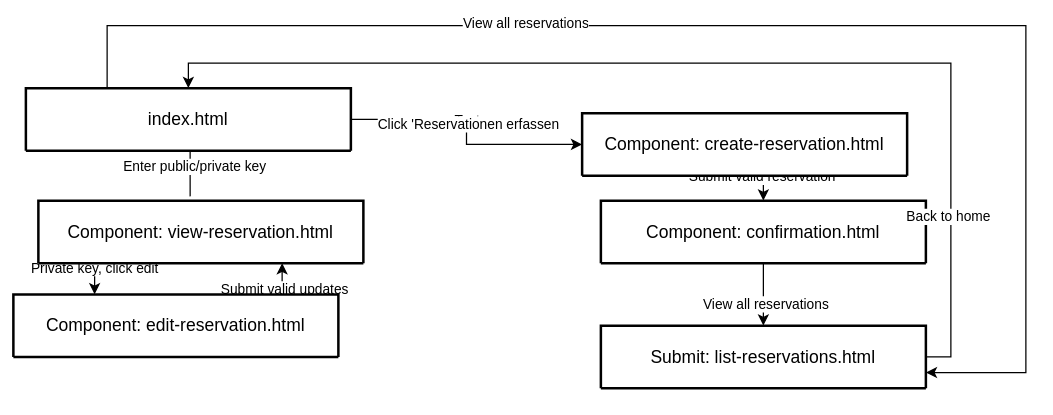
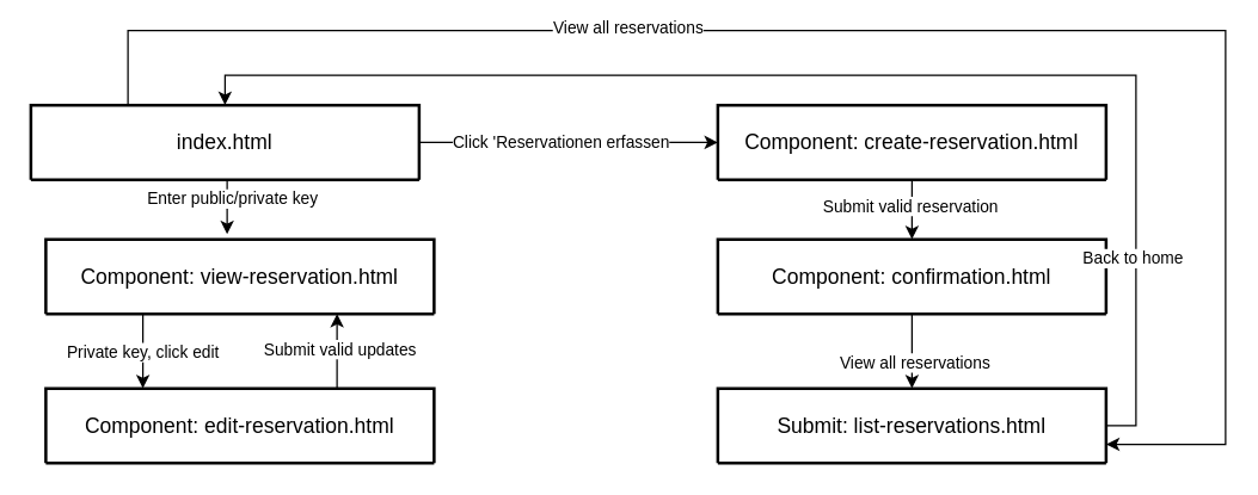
  <mxCell id="0" />
  <mxCell id="1" parent="0" />
  <mxCell id="2" style="edgeStyle=orthogonalEdgeStyle;rounded=0;orthogonalLoop=1;jettySize=auto;html=1;exitX=1;exitY=0.5;exitDx=0;exitDy=0;entryX=0;entryY=0.5;entryDx=0;entryDy=0;" edge="1" parent="1" source="7" target="10"><mxGeometry relative="1" as="geometry" /></mxCell>
  <mxCell id="3" value="Text" style="edgeLabel;html=1;align=center;verticalAlign=middle;resizable=0;points=[];" vertex="1" connectable="0" parent="2"><mxGeometry x="-0.1" relative="1" as="geometry"><mxPoint as="offset" /></mxGeometry></mxCell>
  <mxCell id="4" value="Click 'Reservationen erfassen" style="edgeLabel;html=1;align=center;verticalAlign=middle;resizable=0;points=[];" vertex="1" connectable="0" parent="2"><mxGeometry x="-0.065" y="1" relative="1" as="geometry"><mxPoint as="offset" /></mxGeometry></mxCell>
  <mxCell id="5" style="edgeStyle=orthogonalEdgeStyle;rounded=0;orthogonalLoop=1;jettySize=auto;html=1;exitX=0.25;exitY=0;exitDx=0;exitDy=0;entryX=1;entryY=0.75;entryDx=0;entryDy=0;" edge="1" parent="1" source="7" target="22"><mxGeometry relative="1" as="geometry"><Array as="points"><mxPoint x="85" y="20" /><mxPoint x="820" y="20" /><mxPoint x="820" y="298" /></Array></mxGeometry></mxCell>
  <mxCell id="6" value="View all reservations" style="edgeLabel;html=1;align=center;verticalAlign=middle;resizable=0;points=[];" vertex="1" connectable="0" parent="5"><mxGeometry x="-0.328" y="3" relative="1" as="geometry"><mxPoint as="offset" /></mxGeometry></mxCell>
  <mxCell id="7" value="&lt;p style=&quot;white-space: pre-wrap;&quot; dir=&quot;auto&quot;&gt;index.html&lt;/p&gt;" style="swimlane;childLayout=stackLayout;horizontal=1;startSize=50;horizontalStack=0;rounded=1;fontSize=14;fontStyle=0;strokeWidth=2;resizeParent=0;resizeLast=1;shadow=0;dashed=0;align=center;arcSize=4;whiteSpace=wrap;html=1;" parent="1" vertex="1"><mxGeometry x="20" y="70" width="260" height="50" as="geometry" /></mxCell>
  <mxCell id="8" style="edgeStyle=orthogonalEdgeStyle;rounded=0;orthogonalLoop=1;jettySize=auto;html=1;exitX=0.5;exitY=1;exitDx=0;exitDy=0;entryX=0.5;entryY=0;entryDx=0;entryDy=0;" edge="1" parent="1" source="10" target="19"><mxGeometry relative="1" as="geometry" /></mxCell>
  <mxCell id="9" value="Submit valid reservation" style="edgeLabel;html=1;align=center;verticalAlign=middle;resizable=0;points=[];" vertex="1" connectable="0" parent="8"><mxGeometry x="-0.15" y="-2" relative="1" as="geometry"><mxPoint as="offset" /></mxGeometry></mxCell>
- <mxCell id="10" value="&lt;p style=&quot;white-space: pre-wrap;&quot; dir=&quot;auto&quot;&gt;Component: create-reservation.html&lt;/p&gt;" style="swimlane;childLayout=stackLayout;horizontal=1;startSize=50;horizontalStack=0;rounded=1;fontSize=14;fontStyle=0;strokeWidth=2;resizeParent=0;resizeLast=1;shadow=0;dashed=0;align=center;arcSize=4;whiteSpace=wrap;html=1;" parent="1" vertex="1"><mxGeometry x="465" y="90" width="260" height="50" as="geometry" /></mxCell>
+ <mxCell id="10" value="&lt;p style=&quot;white-space: pre-wrap;&quot; dir=&quot;auto&quot;&gt;Component: create-reservation.html&lt;/p&gt;" style="swimlane;childLayout=stackLayout;horizontal=1;startSize=50;horizontalStack=0;rounded=1;fontSize=14;fontStyle=0;strokeWidth=2;resizeParent=0;resizeLast=1;shadow=0;dashed=0;align=center;arcSize=4;whiteSpace=wrap;html=1;" parent="1" vertex="1"><mxGeometry x="480" y="70" width="260" height="50" as="geometry" /></mxCell>
  <mxCell id="11" style="edgeStyle=orthogonalEdgeStyle;rounded=0;orthogonalLoop=1;jettySize=auto;html=1;exitX=0.75;exitY=0;exitDx=0;exitDy=0;entryX=0.75;entryY=1;entryDx=0;entryDy=0;" edge="1" parent="1" source="13" target="16"><mxGeometry relative="1" as="geometry" /></mxCell>
  <mxCell id="12" value="Submit valid updates" style="edgeLabel;html=1;align=center;verticalAlign=middle;resizable=0;points=[];" vertex="1" connectable="0" parent="11"><mxGeometry x="0.08" y="-1" relative="1" as="geometry"><mxPoint as="offset" /></mxGeometry></mxCell>
- <mxCell id="13" value="&lt;p style=&quot;white-space: pre-wrap;&quot; dir=&quot;auto&quot;&gt;Component: edit-reservation.html&lt;/p&gt;" style="swimlane;childLayout=stackLayout;horizontal=1;startSize=50;horizontalStack=0;rounded=1;fontSize=14;fontStyle=0;strokeWidth=2;resizeParent=0;resizeLast=1;shadow=0;dashed=0;align=center;arcSize=4;whiteSpace=wrap;html=1;" parent="1" vertex="1"><mxGeometry x="10" y="235" width="260" height="50" as="geometry" /></mxCell>
+ <mxCell id="13" value="&lt;p style=&quot;white-space: pre-wrap;&quot; dir=&quot;auto&quot;&gt;Component: edit-reservation.html&lt;/p&gt;" style="swimlane;childLayout=stackLayout;horizontal=1;startSize=50;horizontalStack=0;rounded=1;fontSize=14;fontStyle=0;strokeWidth=2;resizeParent=0;resizeLast=1;shadow=0;dashed=0;align=center;arcSize=4;whiteSpace=wrap;html=1;" parent="1" vertex="1"><mxGeometry x="30" y="260" width="260" height="50" as="geometry" /></mxCell>
  <mxCell id="14" style="edgeStyle=orthogonalEdgeStyle;rounded=0;orthogonalLoop=1;jettySize=auto;html=1;exitX=0.25;exitY=1;exitDx=0;exitDy=0;entryX=0.25;entryY=0;entryDx=0;entryDy=0;" edge="1" parent="1" source="16" target="13"><mxGeometry relative="1" as="geometry" /></mxCell>
  <mxCell id="15" value="Private key, click edit" style="edgeLabel;html=1;align=center;verticalAlign=middle;resizable=0;points=[];" vertex="1" connectable="0" parent="14"><mxGeometry y="-1" relative="1" as="geometry"><mxPoint as="offset" /></mxGeometry></mxCell>
  <mxCell id="16" value="&lt;p style=&quot;white-space: pre-wrap;&quot; dir=&quot;auto&quot;&gt;Component: view-reservation.html&lt;/p&gt;" style="swimlane;childLayout=stackLayout;horizontal=1;startSize=50;horizontalStack=0;rounded=1;fontSize=14;fontStyle=0;strokeWidth=2;resizeParent=0;resizeLast=1;shadow=0;dashed=0;align=center;arcSize=4;whiteSpace=wrap;html=1;" parent="1" vertex="1"><mxGeometry x="30" y="160" width="260" height="50" as="geometry" /></mxCell>
  <mxCell id="17" style="edgeStyle=orthogonalEdgeStyle;rounded=0;orthogonalLoop=1;jettySize=auto;html=1;entryX=0.5;entryY=0;entryDx=0;entryDy=0;exitX=0.5;exitY=1;exitDx=0;exitDy=0;" edge="1" parent="1" source="19" target="22"><mxGeometry relative="1" as="geometry"><Array as="points"><mxPoint x="610" y="250" /><mxPoint x="610" y="250" /></Array></mxGeometry></mxCell>
  <mxCell id="18" value="View all reservations" style="edgeLabel;html=1;align=center;verticalAlign=middle;resizable=0;points=[];" vertex="1" connectable="0" parent="17"><mxGeometry x="0.274" y="1" relative="1" as="geometry"><mxPoint as="offset" /></mxGeometry></mxCell>
  <mxCell id="19" value="&lt;p style=&quot;white-space: pre-wrap;&quot; dir=&quot;auto&quot;&gt;Component: confirmation.html&lt;/p&gt;" style="swimlane;childLayout=stackLayout;horizontal=1;startSize=50;horizontalStack=0;rounded=1;fontSize=14;fontStyle=0;strokeWidth=2;resizeParent=0;resizeLast=1;shadow=0;dashed=0;align=center;arcSize=4;whiteSpace=wrap;html=1;" parent="1" vertex="1"><mxGeometry x="480" y="160" width="260" height="50" as="geometry" /></mxCell>
  <mxCell id="20" style="edgeStyle=orthogonalEdgeStyle;rounded=0;orthogonalLoop=1;jettySize=auto;html=1;exitX=1;exitY=0.5;exitDx=0;exitDy=0;entryX=0.5;entryY=0;entryDx=0;entryDy=0;" edge="1" parent="1" source="22" target="7"><mxGeometry relative="1" as="geometry" /></mxCell>
  <mxCell id="21" value="Back to home" style="edgeLabel;html=1;align=center;verticalAlign=middle;resizable=0;points=[];" vertex="1" connectable="0" parent="20"><mxGeometry x="-0.699" y="3" relative="1" as="geometry"><mxPoint as="offset" /></mxGeometry></mxCell>
  <mxCell id="22" value="&lt;p style=&quot;white-space: pre-wrap;&quot; dir=&quot;auto&quot;&gt;Submit: list-reservations.html&lt;/p&gt;" style="swimlane;childLayout=stackLayout;horizontal=1;startSize=50;horizontalStack=0;rounded=1;fontSize=14;fontStyle=0;strokeWidth=2;resizeParent=0;resizeLast=1;shadow=0;dashed=0;align=center;arcSize=4;whiteSpace=wrap;html=1;" parent="1" vertex="1"><mxGeometry x="480" y="260" width="260" height="50" as="geometry" /></mxCell>
- <mxCell id="23" style="edgeStyle=orthogonalEdgeStyle;rounded=0;orthogonalLoop=1;jettySize=auto;html=1;exitX=0.5;exitY=1;exitDx=0;exitDy=0;entryX=0.467;entryY=-0.068;entryDx=0;entryDy=0;entryPerimeter=0;endArrow=none;" edge="1" parent="1" source="7" target="16"><mxGeometry relative="1" as="geometry" /></mxCell>
+ <mxCell id="23" style="edgeStyle=orthogonalEdgeStyle;rounded=0;orthogonalLoop=1;jettySize=auto;html=1;exitX=0.5;exitY=1;exitDx=0;exitDy=0;entryX=0.467;entryY=-0.068;entryDx=0;entryDy=0;entryPerimeter=0;" edge="1" parent="1" source="7" target="16"><mxGeometry relative="1" as="geometry" /></mxCell>
  <mxCell id="24" value="Enter public/private key" style="edgeLabel;html=1;align=center;verticalAlign=middle;resizable=0;points=[];" vertex="1" connectable="0" parent="23"><mxGeometry x="-0.242" y="3" relative="1" as="geometry"><mxPoint as="offset" /></mxGeometry></mxCell>
